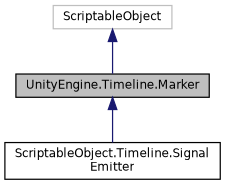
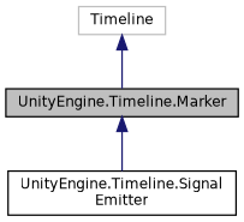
  digraph {
    node [color=black fillcolor=white fontname=Helvetica fontsize=10 shape=record style=filled]
    edge [color=midnightblue dir=back fontname=Helvetica fontsize=10 labelfontname=Helvetica labelfontsize=10 style=solid]
    n1 [fillcolor=grey75 fontcolor=black height=0.2 label="UnityEngine.Timeline.Marker" width=0.4]
-   n2 [height=0.2 label="ScriptableObject.Timeline.Signal\lEmitter" width=0.4]
-   n3 [color=grey75 height=0.2 label=ScriptableObject width=0.4]
+   n2 [height=0.2 label="UnityEngine.Timeline.Signal\lEmitter" width=0.4]
+   n3 [color=grey75 height=0.2 label=Timeline width=0.4]
    n1 -> n2
    n3 -> n1
  }
